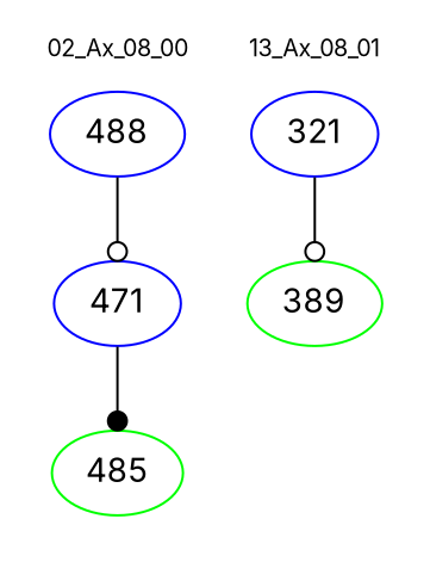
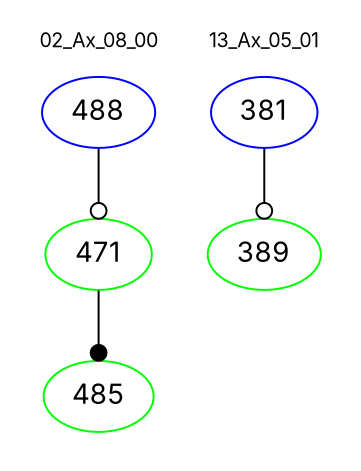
  digraph {
    fontname=Inter
    node [color=blue fontname=Inter]
    edge [arrowhead=odot color=black fontname=Inter]
    n1 [label=488]
-   n2 [label=471]
+   n2 [color=green label=471]
    n3 [color=green label=485]
-   n4 [label=321]
+   n4 [label=381]
    n5 [color=green label=389]
    subgraph cluster_1 {
      color=white
      fontsize=10
      label="02_Ax_08_00"
      n1
      n2
      n3
    }
    subgraph cluster_2 {
      color=white
      fontsize=10
-     label="13_Ax_08_01"
+     label="13_Ax_05_01"
      n4
      n5
    }
    n1 -> n2
    n2 -> n3 [arrowhead=dot]
    n4 -> n5
  }
